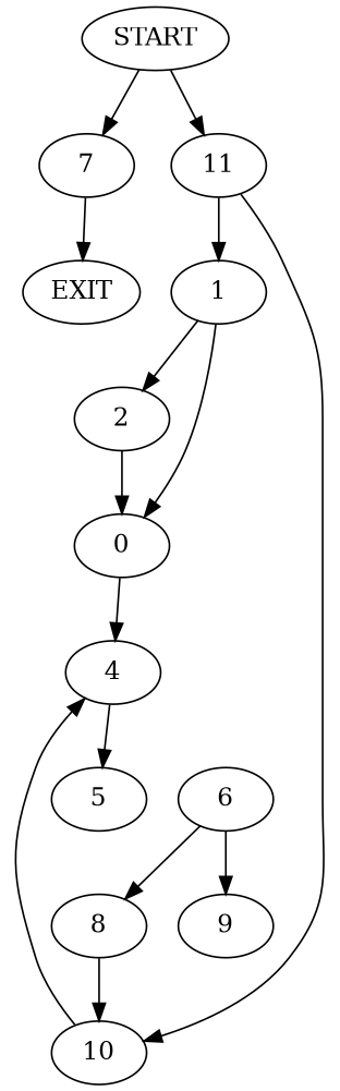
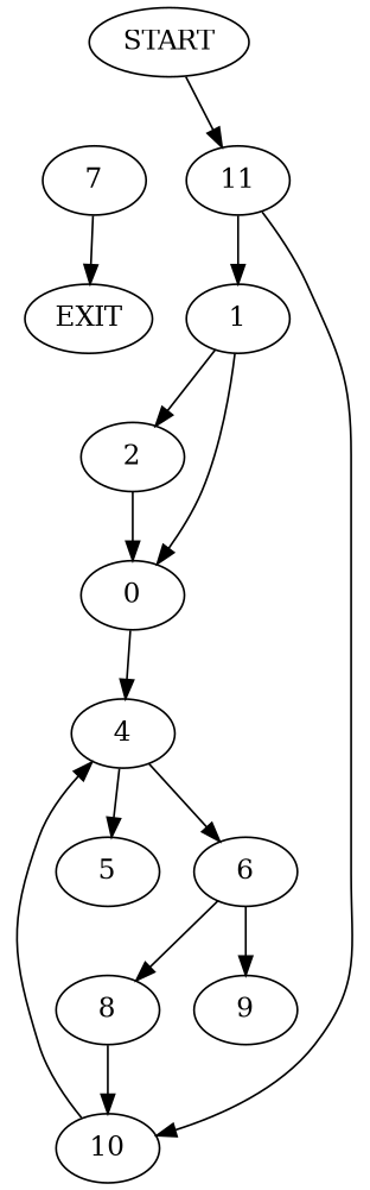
  digraph {
    n1 [label=START]
    7
    11
    1
    2
    n6 [label=0]
    n7 [label=EXIT]
    10
    4
    5
    6
    8
    9
-   n1 -> 7
    n1 -> 11
    7 -> n7
    11 -> 1
    11 -> 10
    1 -> 2
    1 -> n6
    2 -> n6
    n6 -> 4
    10 -> 4
    4 -> 5
+   4 -> 6
    6 -> 8
    6 -> 9
    8 -> 10
  }
